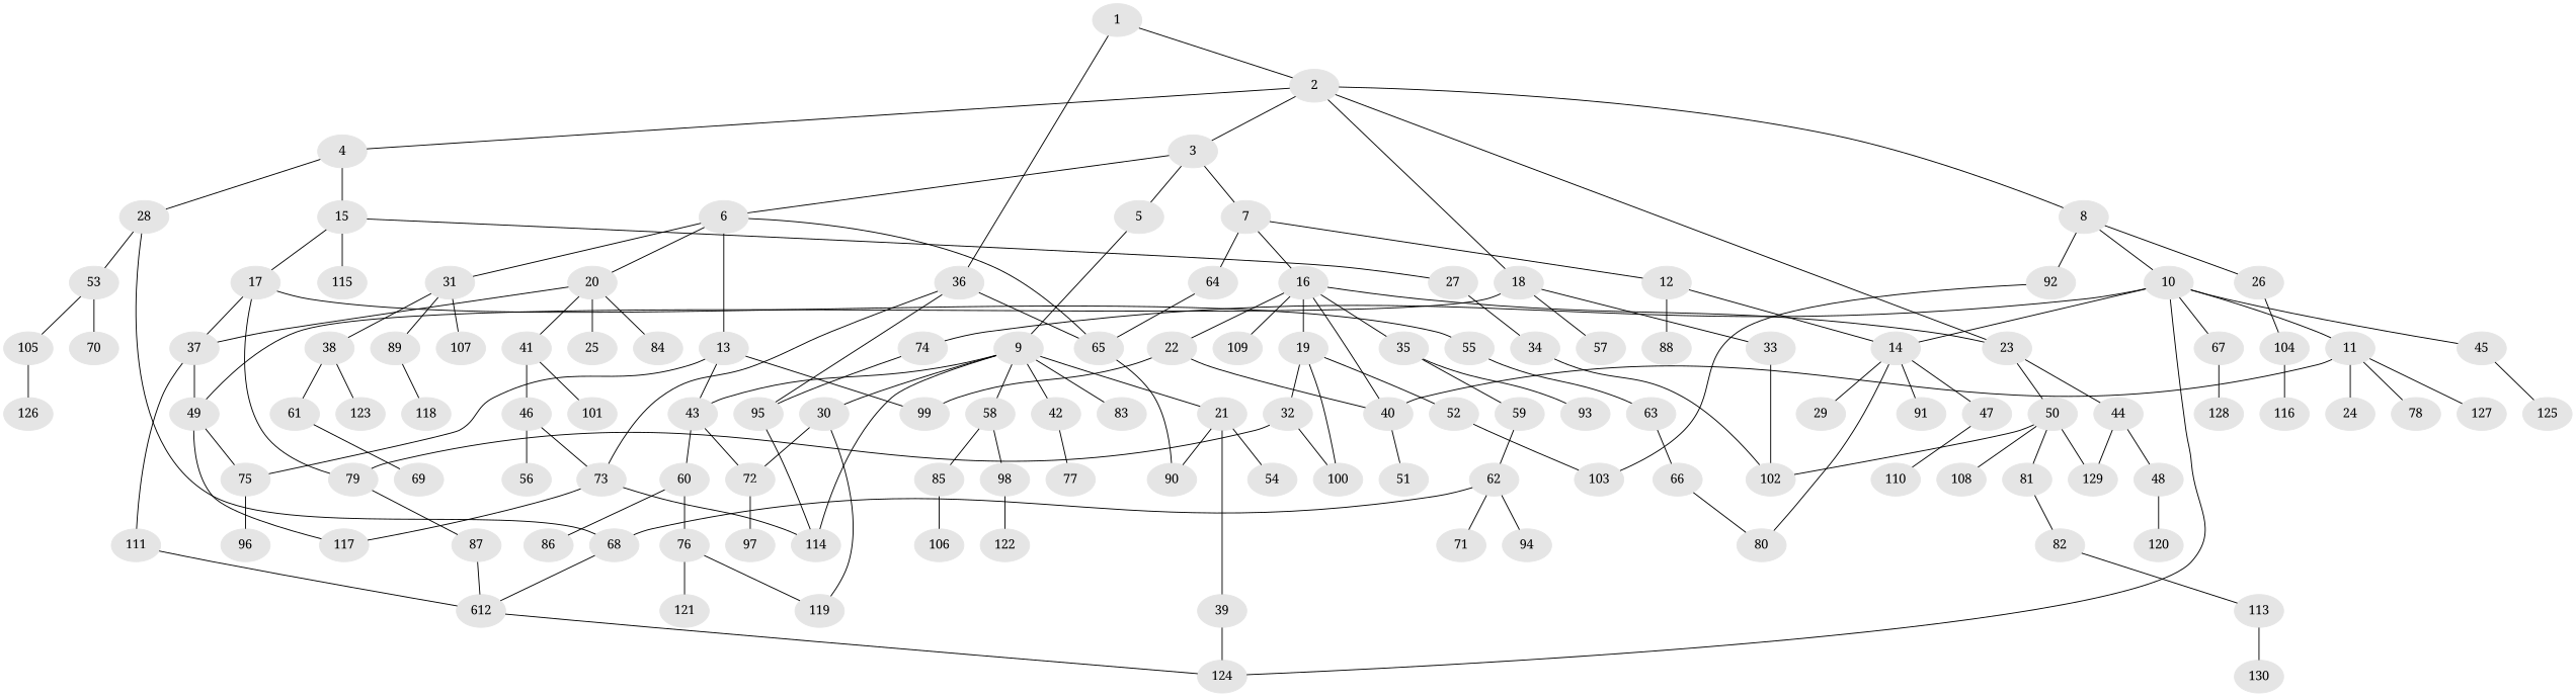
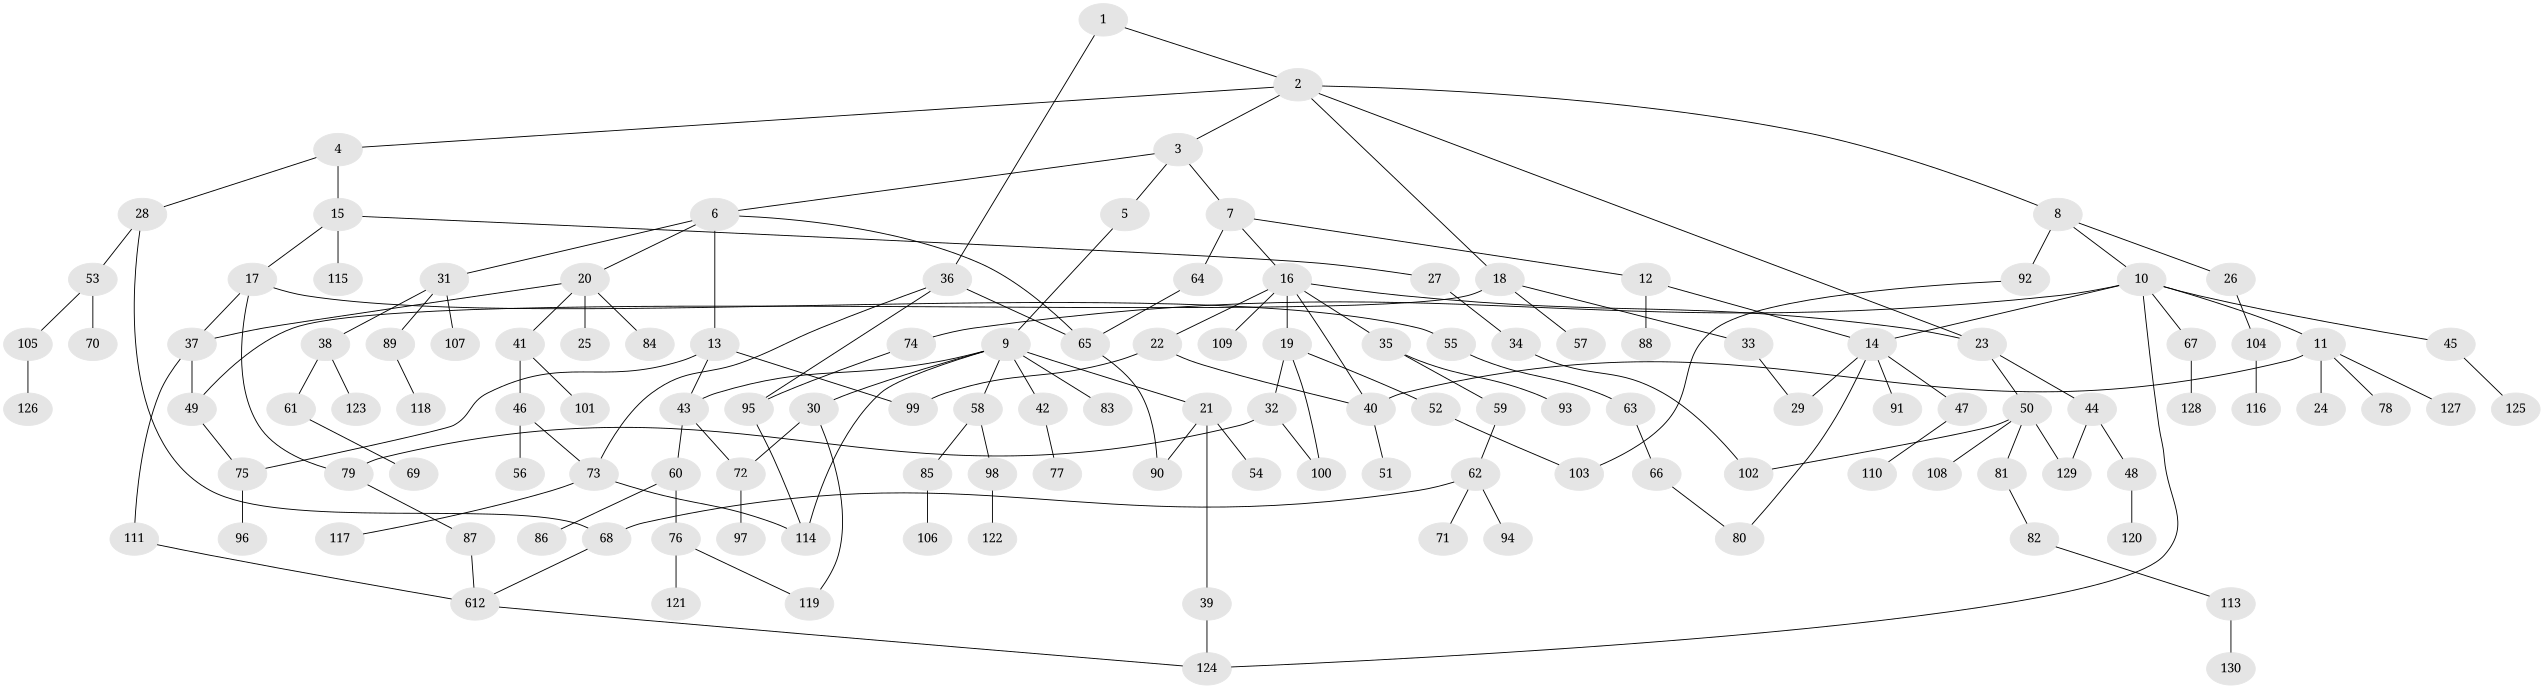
  graph {
    fontname="Noto Serif"
    node [color=gray90 fontname="Noto Serif" style=filled]
    edge [fontname="Noto Serif"]
    1
    2
    36
    3
    4
    8
    18
    23
    65
    73
    95
    5
    6
    7
    15
    28
    10
    26
    92
    33
    49
    57
    44
    50
    9
    13
    20
    31
    12
    16
    64
    17
    27
    115
    53
    68
    21
    30
    42
    43
    58
    83
    114
    75
    99
    37
    25
    41
    84
    38
    89
    107
    90
    14
    88
    40
    19
    22
    35
    109
    11
    45
    67
    74
    124
    104
    103
    39
    54
    72
    119
    77
    60
    85
    98
    24
    78
    127
    29
    47
    80
    91
    125
    128
    51
    96
    110
    55
    79
    34
    32
    52
    100
    59
    93
    111
    63
    87
    102
    117
    46
    101
    48
    129
    81
    108
    116
    70
    105
    n110 [label=612]
    97
    61
    123
    118
    62
    69
    56
    76
    86
    120
    82
    126
    66
    106
    122
    71
    94
    121
    113
    130
    1 -- 2
    1 -- 36
    2 -- 3
    2 -- 4
    2 -- 8
    2 -- 18
    2 -- 23
    36 -- 65
    36 -- 73
    36 -- 95
    3 -- 5
    3 -- 6
    3 -- 7
    4 -- 15
    4 -- 28
    8 -- 10
    8 -- 26
    8 -- 92
    18 -- 33
    18 -- 49
    18 -- 57
    23 -- 44
    23 -- 50
    65 -- 90
    73 -- 114
    73 -- 117
    95 -- 114
    5 -- 9
    6 -- 65
    6 -- 13
    6 -- 20
    6 -- 31
    7 -- 12
    7 -- 16
    7 -- 64
    15 -- 17
    15 -- 27
    15 -- 115
    28 -- 53
    28 -- 68
    10 -- 14
    10 -- 11
    10 -- 45
    10 -- 67
    10 -- 74
    10 -- 124
    26 -- 104
    92 -- 103
-   33 -- 102
+   33 -- 29
    49 -- 75
-   49 -- 117
    44 -- 48
    44 -- 129
    50 -- 102
    50 -- 129
    50 -- 81
    50 -- 108
    9 -- 21
    9 -- 30
    9 -- 42
    9 -- 43
    9 -- 58
    9 -- 83
    9 -- 114
    13 -- 43
    13 -- 75
    13 -- 99
    20 -- 37
    20 -- 25
    20 -- 41
    20 -- 84
    31 -- 38
    31 -- 89
    31 -- 107
    12 -- 14
    12 -- 88
    16 -- 23
    16 -- 40
    16 -- 19
    16 -- 22
    16 -- 35
    16 -- 109
    64 -- 65
    17 -- 37
    17 -- 55
    17 -- 79
    27 -- 34
    53 -- 70
    53 -- 105
    68 -- n110
    21 -- 90
    21 -- 39
    21 -- 54
    30 -- 72
    30 -- 119
    42 -- 77
    43 -- 72
    43 -- 60
    58 -- 85
    58 -- 98
    75 -- 96
    37 -- 49
    37 -- 111
    41 -- 46
    41 -- 101
    38 -- 61
    38 -- 123
    89 -- 118
    14 -- 29
    14 -- 47
    14 -- 80
    14 -- 91
    40 -- 51
    19 -- 32
    19 -- 52
    19 -- 100
    22 -- 99
    22 -- 40
    35 -- 59
    35 -- 93
    11 -- 40
    11 -- 24
    11 -- 78
    11 -- 127
    45 -- 125
    67 -- 128
    74 -- 95
    104 -- 116
    39 -- 124
    72 -- 97
    60 -- 76
    60 -- 86
    85 -- 106
    98 -- 122
    47 -- 110
    55 -- 63
    79 -- 87
    34 -- 102
    32 -- 79
    32 -- 100
    52 -- 103
    59 -- 62
    111 -- n110
    63 -- 66
    87 -- n110
    46 -- 73
    46 -- 56
    48 -- 120
    81 -- 82
    105 -- 126
    n110 -- 124
    61 -- 69
    62 -- 68
    62 -- 71
    62 -- 94
    76 -- 119
    76 -- 121
    82 -- 113
    66 -- 80
    113 -- 130
  }
